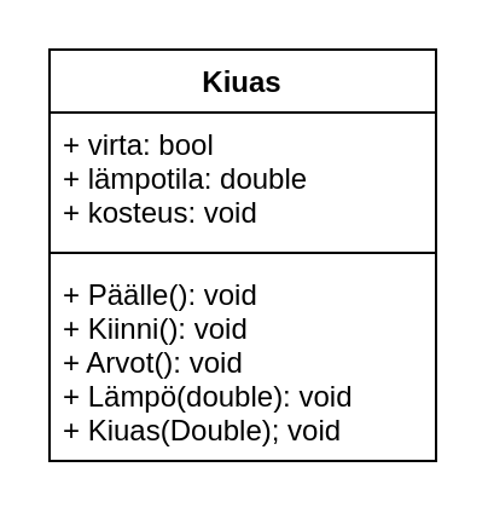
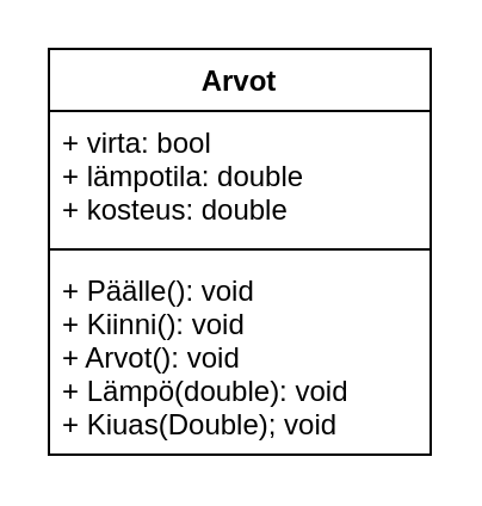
  <mxCell id="0" />
  <mxCell id="1" parent="0" />
- <mxCell id="2" value="Kiuas" style="swimlane;fontStyle=1;align=center;verticalAlign=top;childLayout=stackLayout;horizontal=1;startSize=26;horizontalStack=0;resizeParent=1;resizeParentMax=0;resizeLast=0;collapsible=1;marginBottom=0;" vertex="1" parent="1"><mxGeometry x="20" y="20" width="160" height="170" as="geometry" /></mxCell>
- <mxCell id="3" value="+ virta: bool&#10;+ lämpotila: double&#10;+ kosteus: void" style="text;strokeColor=none;fillColor=none;align=left;verticalAlign=top;spacingLeft=4;spacingRight=4;overflow=hidden;rotatable=0;points=[[0,0.5],[1,0.5]];portConstraint=eastwest;" vertex="1" parent="2"><mxGeometry y="26" width="160" height="54" as="geometry" /></mxCell>
+ <mxCell id="2" value="Arvot" style="swimlane;fontStyle=1;align=center;verticalAlign=top;childLayout=stackLayout;horizontal=1;startSize=26;horizontalStack=0;resizeParent=1;resizeParentMax=0;resizeLast=0;collapsible=1;marginBottom=0;" vertex="1" parent="1"><mxGeometry x="20" y="20" width="160" height="170" as="geometry" /></mxCell>
+ <mxCell id="3" value="+ virta: bool&#10;+ lämpotila: double&#10;+ kosteus: double" style="text;strokeColor=none;fillColor=none;align=left;verticalAlign=top;spacingLeft=4;spacingRight=4;overflow=hidden;rotatable=0;points=[[0,0.5],[1,0.5]];portConstraint=eastwest;" vertex="1" parent="2"><mxGeometry y="26" width="160" height="54" as="geometry" /></mxCell>
  <mxCell id="4" value="" style="line;strokeWidth=1;fillColor=none;align=left;verticalAlign=middle;spacingTop=-1;spacingLeft=3;spacingRight=3;rotatable=0;labelPosition=right;points=[];portConstraint=eastwest;strokeColor=inherit;" vertex="1" parent="2"><mxGeometry y="80" width="160" height="8" as="geometry" /></mxCell>
  <mxCell id="5" value="+ Päälle(): void&#10;+ Kiinni(): void&#10;+ Arvot(): void&#10;+ Lämpö(double): void&#10;+ Kiuas(Double); void" style="text;strokeColor=none;fillColor=none;align=left;verticalAlign=top;spacingLeft=4;spacingRight=4;overflow=hidden;rotatable=0;points=[[0,0.5],[1,0.5]];portConstraint=eastwest;" vertex="1" parent="2"><mxGeometry y="88" width="160" height="82" as="geometry" /></mxCell>
